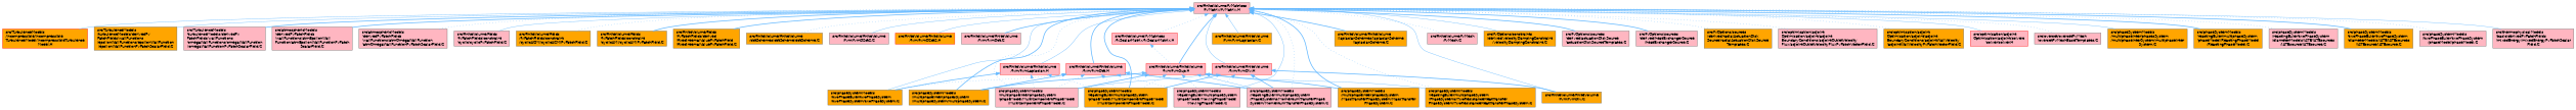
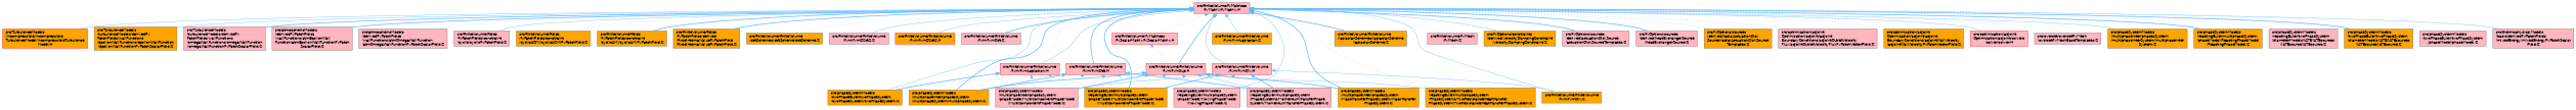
  digraph {
    node [color=grey40 fillcolor=lightpink fontname=Helvetica fontsize=10 shape=box style=filled]
    edge [color=steelblue1 dir=back fontname=Helvetica fontsize=10 labelfontname=Helvetica labelfontsize=10 style=bold]
    n1 [color=gray40 fontcolor=black height=0.2 label="src/finiteVolume/fvMatrices\l/fvMatrix/fvMatrix.H" width=0.4]
    n2 [color=red fillcolor=orange height=0.2 label="src/TurbulenceModels\l/incompressible/Incompressible\lTurbulenceModel/IncompressibleTurbulence\lModel.H" width=0.4]
    n3 [fillcolor=orange height=0.2 label="src/TurbulenceModels\l/turbulenceModels/derivedFv\lPatchFields/wallFunctions\l/epsilonWallFunctions/epsilonWallFunction\l/epsilonWallFunctionFvPatchScalarField.C" width=0.4]
    n4 [height=0.2 label="src/TurbulenceModels\l/turbulenceModels/derivedFv\lPatchFields/wallFunctions\l/omegaWallFunctions/omegaWallFunction\l/omegaWallFunctionFvPatchScalarField.C" width=0.4]
    n5 [height=0.2 label="src/atmosphericModels\l/derivedFvPatchFields\l/wallFunctions/atmEpsilonWall\lFunction/atmEpsilonWallFunctionFvPatch\lScalarField.C" width=0.4]
    n6 [height=0.2 label="src/atmosphericModels\l/derivedFvPatchFields\l/wallFunctions/atmOmegaWallFunction\l/atmOmegaWallFunctionFvPatchScalarField.C" width=0.4]
    n7 [height=0.2 label="src/finiteVolume/fields\l/fvPatchFields/constraint\l/cyclic/cyclicFvPatchField.C" width=0.4]
    n8 [fillcolor=orange height=0.2 label="src/finiteVolume/fields\l/fvPatchFields/constraint\l/cyclicACMI/cyclicACMIFvPatchField.C" width=0.4]
    n9 [fillcolor=orange height=0.2 label="src/finiteVolume/fields\l/fvPatchFields/constraint\l/cyclicAMI/cyclicAMIFvPatchField.C" width=0.4]
    n10 [fillcolor=orange height=0.2 label="src/finiteVolume/fields\l/fvPatchFields/derived\l/fixedInternalValueFvPatchField\l/fixedInternalValueFvPatchField.C" width=0.4]
    n11 [fillcolor=orange height=0.2 label="src/finiteVolume/finiteVolume\l/ddtSchemes/ddtScheme/ddtScheme.C" width=0.4]
    n12 [height=0.2 label="src/finiteVolume/finiteVolume\l/fvm/fvmD2dt2.C" width=0.4]
    n13 [color=red fillcolor=orange height=0.2 label="src/finiteVolume/finiteVolume\l/fvm/fvmD2dt2.H" width=0.4]
    n14 [height=0.2 label="src/finiteVolume/finiteVolume\l/fvm/fvmDdt.C" width=0.4]
    n15 [color=red height=0.2 label="src/finiteVolume/finiteVolume\l/fvm/fvmDdt.H" width=0.4]
    n16 [fillcolor=orange height=0.2 label="src/phaseSystemModels\l/multiphaseInter/phasesSystem\l/multiphaseSystem/multiphaseSystem.C" width=0.4]
    n17 [height=0.2 label="src/phaseSystemModels\l/multiphaseInter/phasesSystem\l/phaseModel/MultiComponentPhaseModel\l/MultiComponentPhaseModel.C" width=0.4]
    n18 [height=0.2 label="src/phaseSystemModels\l/reactingEuler/multiphaseSystem\l/PhaseSystems/MomentumTransferPhase\lSystem/MomentumTransferPhaseSystem.C" width=0.4]
    n19 [height=0.2 label="src/phaseSystemModels\l/reactingEuler/multiphaseSystem\l/phaseModel/MovingPhaseModel\l/MovingPhaseModel.C" width=0.4]
    n20 [fillcolor=orange height=0.2 label="src/phaseSystemModels\l/reactingEuler/multiphaseSystem\l/phaseModel/MultiComponentPhaseModel\l/MultiComponentPhaseModel.C" width=0.4]
    n21 [fillcolor=orange height=0.2 label="src/phaseSystemModels\l/twoPhaseEuler/twoPhaseSystem\l/twoPhaseSystem/twoPhaseSystem.C" width=0.4]
    n22 [fillcolor=orange height=0.2 label="src/finiteVolume/finiteVolume\l/fvm/fvmDiv.C" width=0.4]
    n23 [color=red height=0.2 label="src/finiteVolume/finiteVolume\l/fvm/fvmDiv.H" width=0.4]
    n24 [fillcolor=orange height=0.2 label="src/finiteVolume/finiteVolume\l/fvm/fvmLaplacian.C" width=0.4]
    n25 [color=red height=0.2 label="src/finiteVolume/finiteVolume\l/fvm/fvmLaplacian.H" width=0.4]
    n26 [color=red height=0.2 label="src/finiteVolume/finiteVolume\l/fvm/fvmSup.H" width=0.4]
    n27 [fillcolor=orange height=0.2 label="src/phaseSystemModels\l/multiphaseInter/phasesSystem\l/MassTransferPhaseSystem/MassTransfer\lPhaseSystem.C" width=0.4]
    n28 [fillcolor=orange height=0.2 label="src/phaseSystemModels\l/reactingEuler/multiphaseSystem\l/PhaseSystems/TwoResistanceHeatTransfer\lPhaseSystem/TwoResistanceHeatTransferPhaseSystem.C" width=0.4]
    n29 [fillcolor=orange height=0.2 label="src/finiteVolume/finiteVolume\l/laplacianSchemes/laplacianScheme\l/laplacianScheme.C" width=0.4]
    n30 [color=red height=0.2 label="src/finiteVolume/fvMatrices\l/fvScalarMatrix/fvScalarMatrix.H" width=0.4]
    n31 [height=0.2 label="src/finiteVolume/fvMesh\l/fvMesh.C" width=0.4]
    n32 [fillcolor=orange height=0.2 label="src/fvOptions/constraints\l/derived/velocityDampingConstraint\l/velocityDampingConstraint.C" width=0.4]
    n33 [height=0.2 label="src/fvOptions/sources\l/derived/actuationDiskSource\l/actuationDiskSourceTemplates.C" width=0.4]
    n34 [height=0.2 label="src/fvOptions/sources\l/derived/heatExchangerSource\l/heatExchangerSource.C" width=0.4]
    n35 [fillcolor=orange height=0.2 label="src/fvOptions/sources\l/derived/radialActuationDisk\lSource/radialActuationDiskSource\lTemplates.C" width=0.4]
    n36 [height=0.2 label="src/optimisation/adjoint\lOptimisation/adjoint/adjoint\lBoundaryConditions/adjointOutletVelocity\lFlux/adjointOutletVelocityFluxFvPatchVectorField.C" width=0.4]
    n37 [fillcolor=orange height=0.2 label="src/optimisation/adjoint\lOptimisation/adjoint/adjoint\lBoundaryConditions/adjointWallVelocity\l/adjointWallVelocityFvPatchVectorField.C" width=0.4]
    n38 [color=red height=0.2 label="src/optimisation/adjoint\lOptimisation/adjoint/solvers\l/solver/solver.H" width=0.4]
    n39 [height=0.2 label="src/overset/oversetFvMesh\l/oversetFvMeshBaseTemplates.C" width=0.4]
    n40 [fillcolor=orange height=0.2 label="src/phaseSystemModels\l/multiphaseInter/phasesSystem\l/multiphaseInterSystem/multiphaseInter\lSystem.C" width=0.4]
    n41 [fillcolor=orange height=0.2 label="src/phaseSystemModels\l/reactingEuler/multiphaseSystem\l/phaseModel/ReactingPhaseModel\l/ReactingPhaseModel.C" width=0.4]
    n42 [height=0.2 label="src/phaseSystemModels\l/reactingEuler/twoPhaseSystem\l/diameterModels/IATE/IATEsources\l/IATEsource/IATEsource.C" width=0.4]
    n43 [fillcolor=orange height=0.2 label="src/phaseSystemModels\l/twoPhaseEuler/twoPhaseSystem\l/diameterModels/IATE/IATEsources\l/IATEsource/IATEsource.C" width=0.4]
    n44 [height=0.2 label="src/phaseSystemModels\l/twoPhaseEuler/twoPhaseSystem\l/phaseModel/phaseModel.C" width=0.4]
    n45 [height=0.2 label="src/thermophysicalModels\l/basic/derivedFvPatchFields\l/mixedEnergy/mixedEnergyFvPatchScalar\lField.C" width=0.4]
    n1 -> n2 [style=solid]
    n1 -> n3 [style=solid]
    n1 -> n4
    n1 -> n5
    n1 -> n6 [style=dotted]
    n1 -> n7 [style=solid]
    n1 -> n8 [style=dotted]
    n1 -> n9
    n1 -> n10
    n1 -> n11 [style=dotted]
    n1 -> n12 [style=solid]
    n1 -> n13 [style=solid]
    n1 -> n14
    n1 -> n15
    n1 -> n16
    n1 -> n17 [style=dotted]
    n1 -> n18 [style=dotted]
    n1 -> n19 [style=solid]
    n1 -> n20
    n1 -> n21 [style=solid]
    n1 -> n22 [style=solid]
    n1 -> n23 [style=solid]
    n1 -> n24 [style=solid]
    n1 -> n25 [style=solid]
    n1 -> n26
    n1 -> n27
    n1 -> n28 [style=dotted]
    n1 -> n29
    n1 -> n30 [style=dotted]
    n1 -> n31 [style=dotted]
    n1 -> n32 [style=solid]
    n1 -> n33
    n1 -> n34
    n1 -> n35 [style=dotted]
    n1 -> n36 [style=dotted]
    n1 -> n37 [style=dotted]
    n1 -> n38 [style=solid]
    n1 -> n39 [style=dotted]
    n1 -> n40 [style=solid]
    n1 -> n41
    n1 -> n42 [style=dotted]
    n1 -> n43
    n1 -> n44 [style=dotted]
    n1 -> n45 [style=solid]
    n15 -> n16
    n15 -> n17 [style=dotted]
    n15 -> n18
    n15 -> n19 [style=dotted]
    n15 -> n20 [style=dotted]
    n15 -> n21 [style=dotted]
    n23 -> n17 [style=solid]
    n23 -> n18
    n23 -> n19 [style=dotted]
    n23 -> n20
-   n23 -> n22
+   n23 -> n22 [style=solid]
    n25 -> n17 [style=dotted]
    n25 -> n20 [style=dotted]
    n25 -> n21
    n26 -> n16
    n26 -> n17
    n26 -> n18 [style=solid]
    n26 -> n19 [style=dotted]
    n26 -> n20 [style=dotted]
    n26 -> n27
    n26 -> n28 [style=solid]
    n30 -> n26 [style=dotted]
  }
